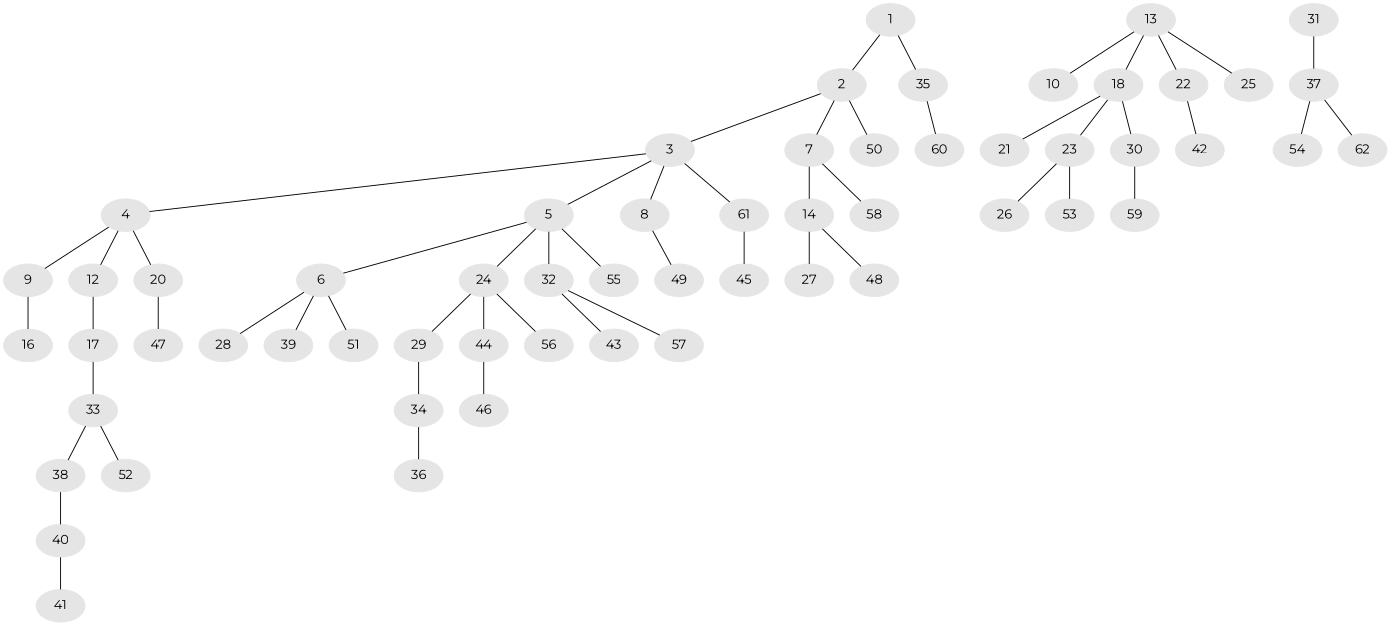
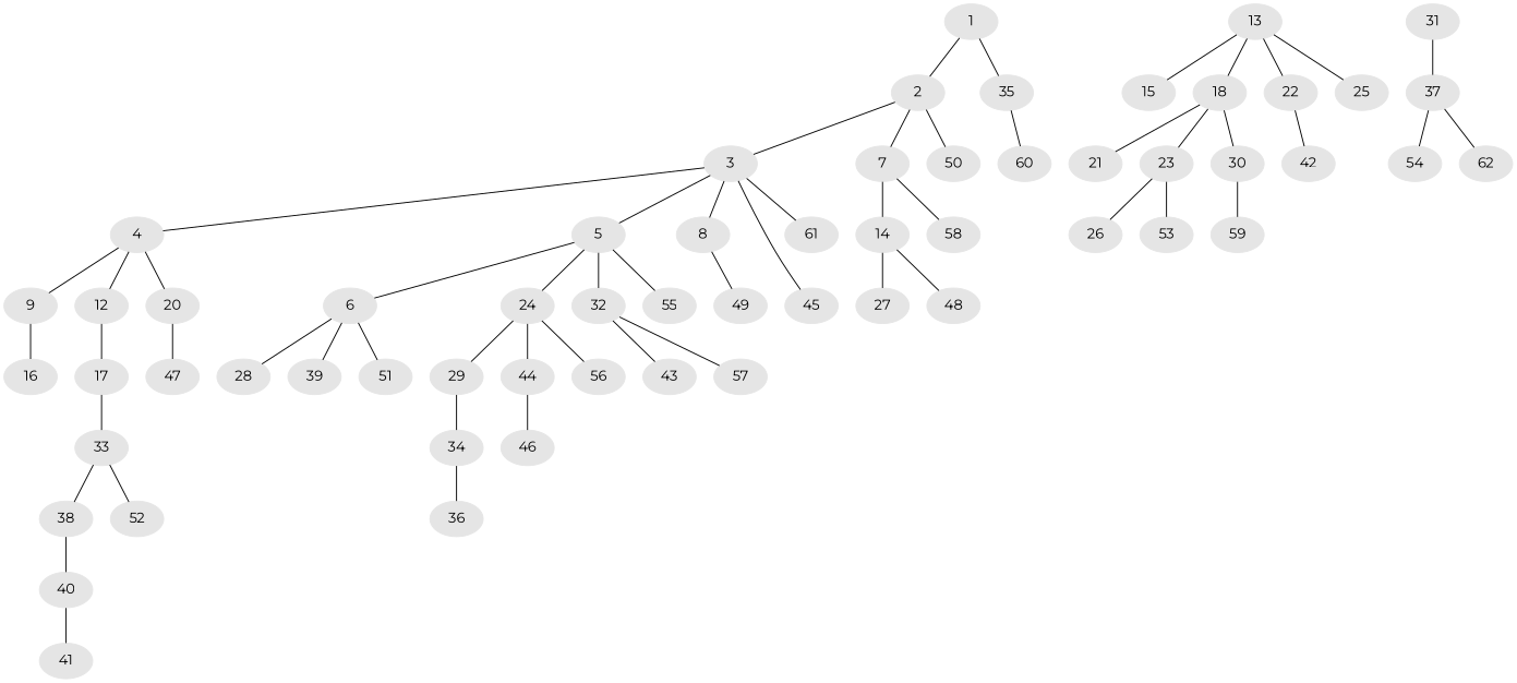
  graph {
    fontname=Montserrat
    node [color=gray90 fontname=Montserrat style=filled]
    edge [fontname=Montserrat]
    1
    2
    35
    3
    7
    50
    60
    4
    5
    8
    45
    61
    14
    58
    9
    12
    20
    6
    24
    32
    55
    49
    16
    17
    47
    28
    39
    51
    29
    44
    56
    43
    57
    27
    48
    13
-   15 [label=10]
+   15
    18
    22
    25
    31
    37
    33
    21
    23
    30
    42
    38
    52
    26
    53
    59
    34
    46
    36
    54
    62
    40
    41
    1 -- 2
    1 -- 35
    2 -- 3
    2 -- 7
    2 -- 50
    35 -- 60
    3 -- 4
    3 -- 5
    3 -- 8
-   61 -- 45
+   3 -- 45
    3 -- 61
    7 -- 14
    7 -- 58
    4 -- 9
    4 -- 12
    4 -- 20
    5 -- 6
    5 -- 24
    5 -- 32
    5 -- 55
    8 -- 49
    14 -- 27
    14 -- 48
    9 -- 16
    12 -- 17
    20 -- 47
    6 -- 28
    6 -- 39
    6 -- 51
    24 -- 29
    24 -- 44
    24 -- 56
    32 -- 43
    32 -- 57
    17 -- 33
    29 -- 34
    44 -- 46
    13 -- 15
    13 -- 18
    13 -- 22
    13 -- 25
    18 -- 21
    18 -- 23
    18 -- 30
    22 -- 42
    31 -- 37
    37 -- 54
    37 -- 62
    33 -- 38
    33 -- 52
    23 -- 26
    23 -- 53
    30 -- 59
    38 -- 40
    34 -- 36
    40 -- 41
  }
